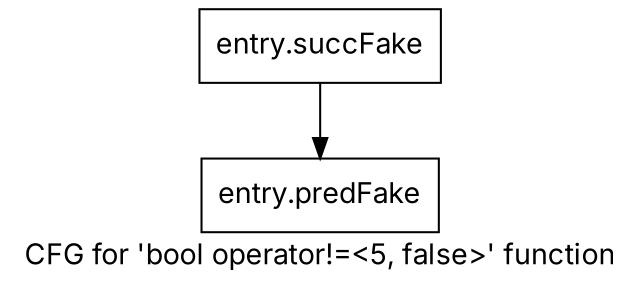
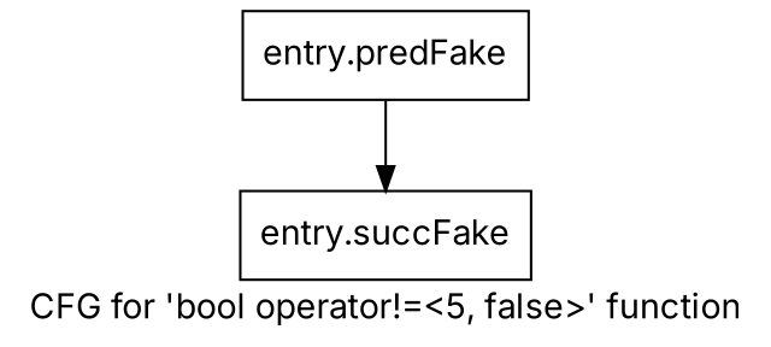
  digraph {
    label="CFG for 'bool operator!=\<5, false\>' function"
    fontname=Inter
    node [shape=record fontname=Inter]
    n1 [label="{entry.predFake}"]
    n2 [filename="/home/omerfaruk/tools/Xilinx/Vitis_HLS/2023.2/include/etc/ap_int_base.h" label="{entry.succFake}" linenumber=1784]
-   n2 -> n1 [execusionnum=2 filename="/home/omerfaruk/tools/Xilinx/Vitis_HLS/2023.2/include/etc/ap_int_base.h" fontname=Inter]
+   n1 -> n2 [execusionnum=2 filename="/home/omerfaruk/tools/Xilinx/Vitis_HLS/2023.2/include/etc/ap_int_base.h" fontname=Inter]
  }
